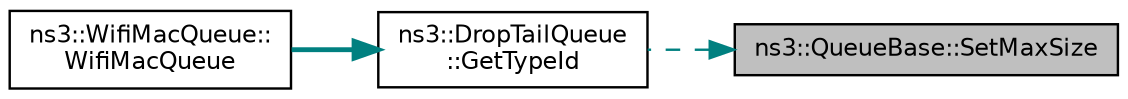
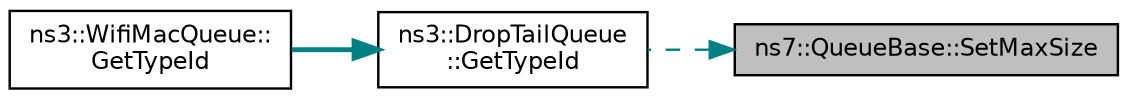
  digraph {
    rankdir=RL
    node [color=black fillcolor=white fontname=Helvetica fontsize=10 shape=record style=filled]
    edge [color=teal dir=back fontname=Helvetica fontsize=10 labelfontname=Helvetica labelfontsize=10]
-   n1 [fillcolor=grey75 fontcolor=black height=0.2 label="ns3::QueueBase::SetMaxSize" width=0.4]
+   n1 [fillcolor=grey75 fontcolor=black height=0.2 label="ns7::QueueBase::SetMaxSize" width=0.4]
    n2 [height=0.2 label="ns3::DropTailQueue\l::GetTypeId" width=0.4]
-   n3 [height=0.2 label="ns3::WifiMacQueue::\lWifiMacQueue" width=0.4]
+   n3 [height=0.2 label="ns3::WifiMacQueue::\lGetTypeId" width=0.4]
    n1 -> n2 [style=dashed]
    n2 -> n3 [style=bold]
  }
